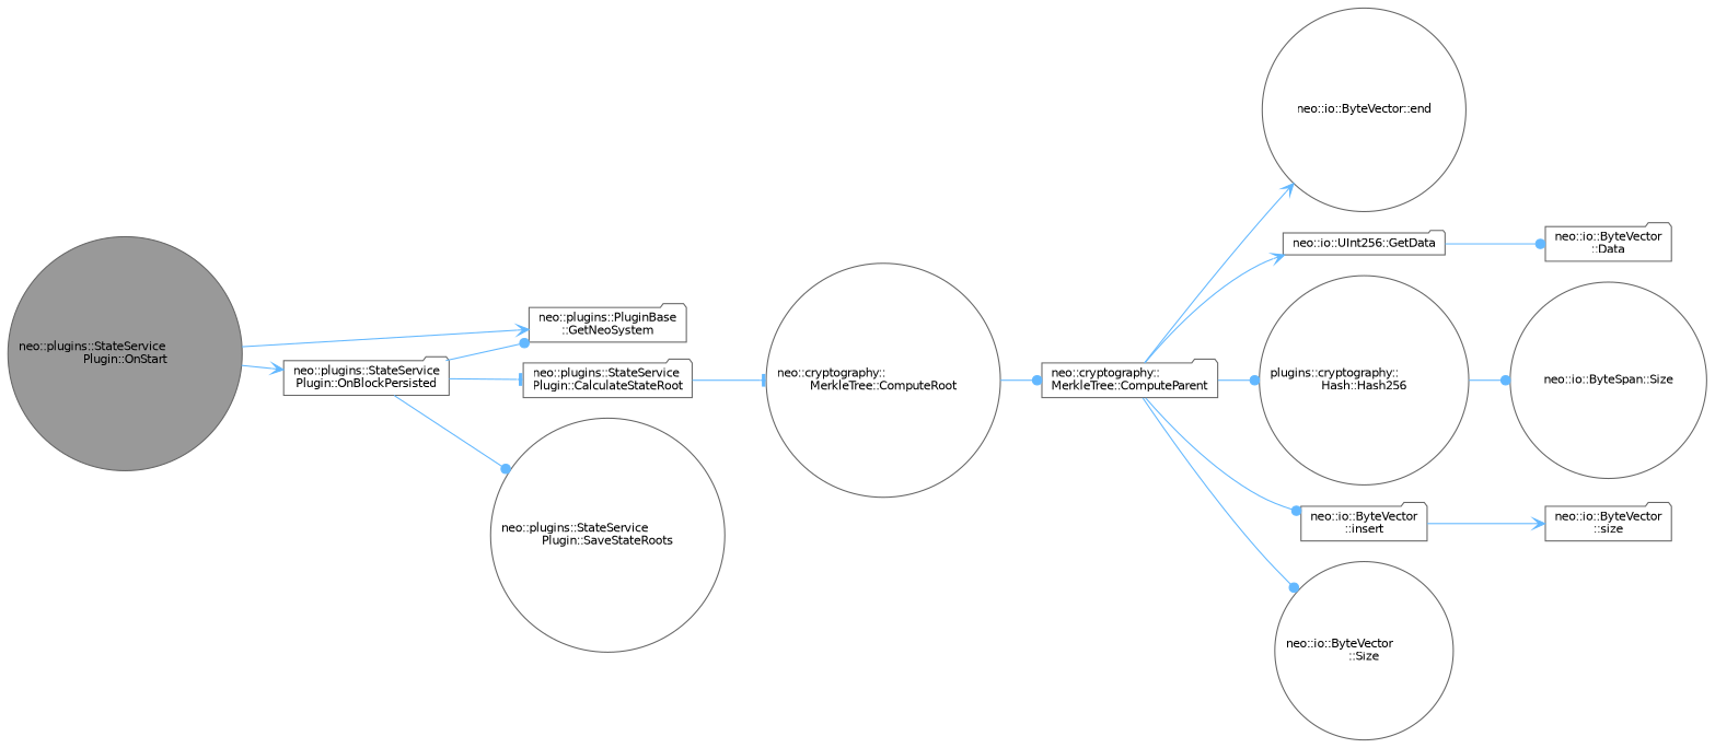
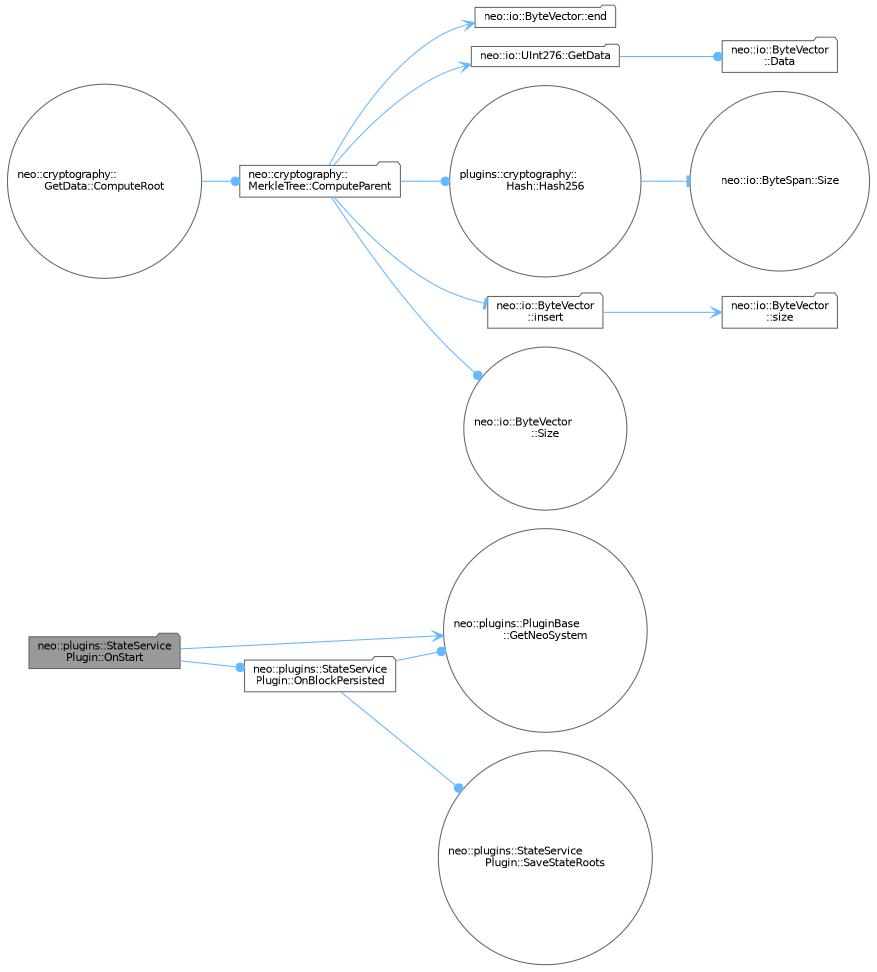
  digraph {
    rankdir=LR
    node [color=grey40 fillcolor=white fontname=Helvetica fontsize=10 shape=folder style=filled]
    edge [arrowhead=dot color=steelblue1 fontname=Helvetica fontsize=10 labelfontname=Helvetica labelfontsize=10 style=solid]
-   n1 [color=gray40 fillcolor=grey60 fontcolor=black height=0.2 label="neo::plugins::StateService\lPlugin::OnStart" shape=circle width=0.4]
-   n2 [height=0.2 label="neo::plugins::PluginBase\l::GetNeoSystem" width=0.4]
+   n1 [color=gray40 fillcolor=grey60 fontcolor=black height=0.2 label="neo::plugins::StateService\lPlugin::OnStart" width=0.4]
+   n2 [height=0.2 label="neo::plugins::PluginBase\l::GetNeoSystem" shape=circle width=0.4]
    n3 [height=0.2 label="neo::plugins::StateService\lPlugin::OnBlockPersisted" width=0.4]
-   n4 [height=0.2 label="neo::plugins::StateService\lPlugin::CalculateStateRoot" width=0.4]
    n5 [height=0.2 label="neo::plugins::StateService\lPlugin::SaveStateRoots" shape=circle width=0.4]
-   n6 [height=0.2 label="neo::cryptography::\lMerkleTree::ComputeRoot" shape=circle width=0.4]
+   n6 [height=0.2 label="neo::cryptography::\lGetData::ComputeRoot" shape=circle width=0.4]
    n7 [height=0.2 label="neo::cryptography::\lMerkleTree::ComputeParent" width=0.4]
-   n8 [height=0.2 label="neo::io::ByteVector::end" shape=circle width=0.4]
-   n9 [height=0.2 label="neo::io::UInt256::GetData" width=0.4]
+   n8 [height=0.2 label="neo::io::ByteVector::end" width=0.4]
+   n9 [height=0.2 label="neo::io::UInt276::GetData" width=0.4]
    n10 [height=0.2 label="plugins::cryptography::\lHash::Hash256" shape=circle width=0.4]
    n11 [height=0.2 label="neo::io::ByteVector\l::insert" width=0.4]
    n12 [height=0.2 label="neo::io::ByteVector\l::Size" shape=circle width=0.4]
    n13 [height=0.2 label="neo::io::ByteVector\l::Data" width=0.4]
    n14 [height=0.2 label="neo::io::ByteSpan::Size" shape=circle width=0.4]
    n15 [height=0.2 label="neo::io::ByteVector\l::size" width=0.4]
    n1 -> n2 [arrowhead=vee]
-   n1 -> n3 [arrowhead=vee]
+   n1 -> n3
    n3 -> n2
-   n3 -> n4 [arrowhead=tee]
    n3 -> n5
-   n4 -> n6 [arrowhead=tee]
    n6 -> n7
    n7 -> n8 [arrowhead=vee]
    n7 -> n9 [arrowhead=vee]
    n7 -> n10
-   n7 -> n11
+   n7 -> n11 [arrowhead=tee]
    n7 -> n12
    n9 -> n13
-   n10 -> n14
+   n10 -> n14 [arrowhead=tee]
    n11 -> n15 [arrowhead=vee]
  }
